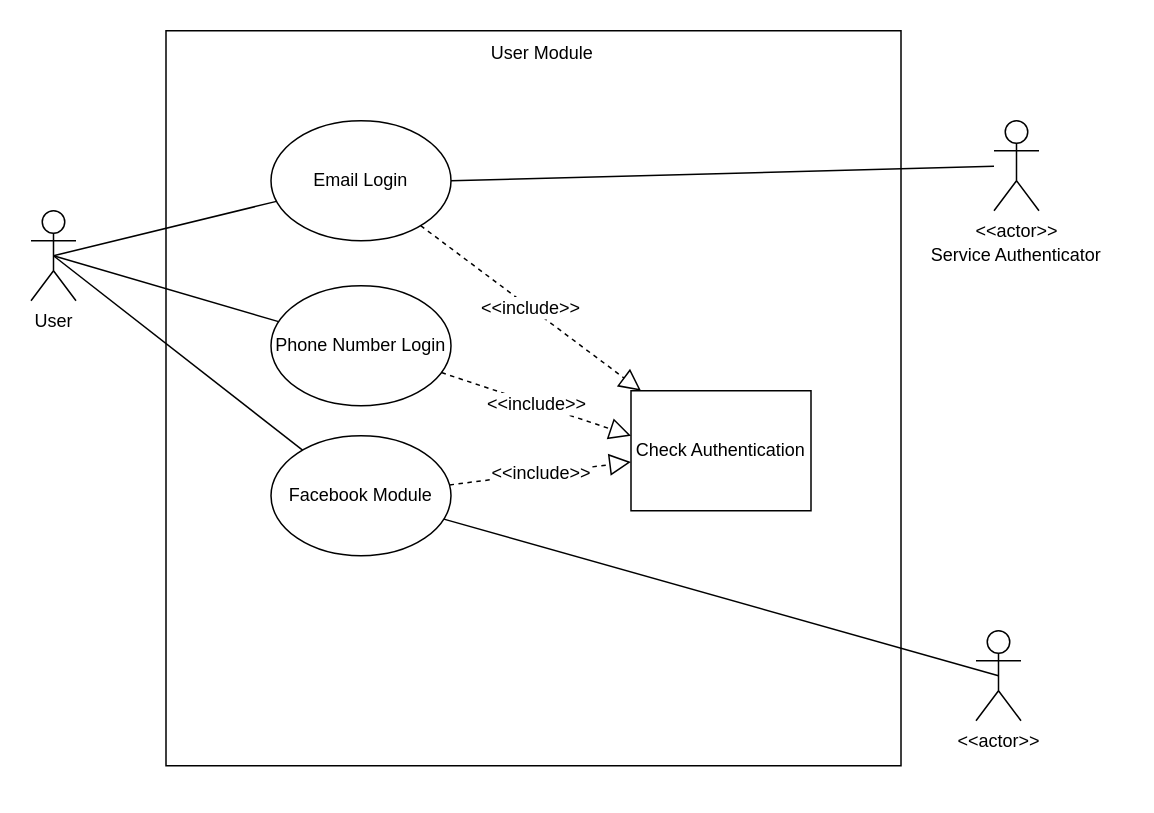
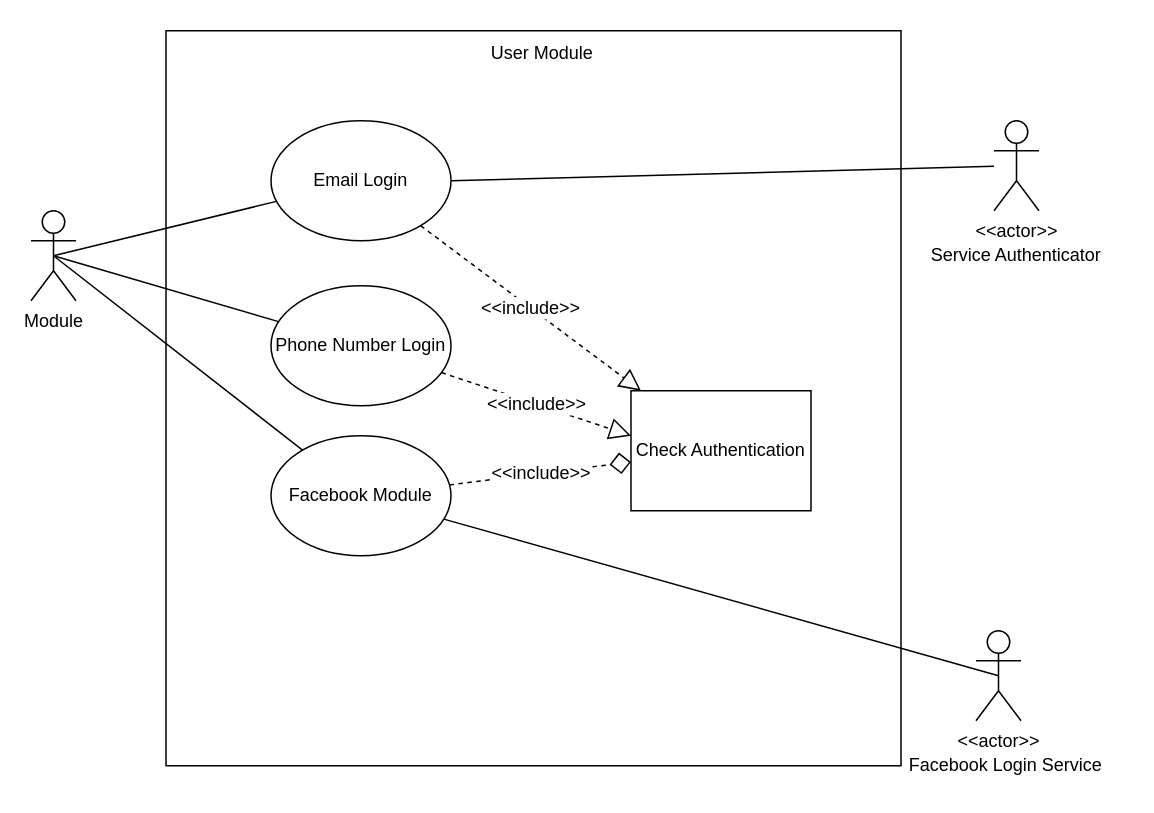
  <mxCell id="0" />
  <mxCell id="1" parent="0" />
- <mxCell id="2" value="User" style="shape=umlActor;verticalLabelPosition=bottom;labelBackgroundColor=#ffffff;verticalAlign=top;html=1;outlineConnect=0;" vertex="1" parent="1"><mxGeometry x="20" y="140" width="30" height="60" as="geometry" /></mxCell>
+ <mxCell id="2" value="Module" style="shape=umlActor;verticalLabelPosition=bottom;labelBackgroundColor=#ffffff;verticalAlign=top;html=1;outlineConnect=0;" vertex="1" parent="1"><mxGeometry x="20" y="140" width="30" height="60" as="geometry" /></mxCell>
  <mxCell id="3" value="" style="whiteSpace=wrap;html=1;aspect=fixed;" vertex="1" parent="1"><mxGeometry x="110" y="20" width="490" height="490" as="geometry" /></mxCell>
  <mxCell id="4" value="User Module" style="text;html=1;strokeColor=none;fillColor=none;align=center;verticalAlign=middle;whiteSpace=wrap;rounded=0;" vertex="1" parent="1"><mxGeometry x="312" y="20" width="98" height="30" as="geometry" /></mxCell>
  <mxCell id="5" value="Email Login&lt;span style=&quot;color: rgba(0 , 0 , 0 , 0) ; font-family: monospace ; font-size: 0px ; white-space: nowrap&quot;&gt;%3CmxGraphModel%3E%3Croot%3E%3CmxCell%20id%3D%220%22%2F%3E%3CmxCell%20id%3D%221%22%20parent%3D%220%22%2F%3E%3CmxCell%20id%3D%222%22%20value%3D%22Valid%20Login%22%20style%3D%22%22%20vertex%3D%221%22%20parent%3D%221%22%3E%3CmxGeometry%20x%3D%22530%22%20y%3D%22550%22%20width%3D%22110%22%20height%3D%2250%22%20as%3D%22geometry%22%2F%3E%3C%2FmxCell%3E%3C%2Froot%3E%3C%2FmxGraphModel%3E&lt;/span&gt;" style="ellipse;whiteSpace=wrap;html=1;" vertex="1" parent="1"><mxGeometry x="180" y="80" width="120" height="80" as="geometry" /></mxCell>
  <mxCell id="6" value="Phone Number Login&lt;span style=&quot;color: rgba(0 , 0 , 0 , 0) ; font-family: monospace ; font-size: 0px ; white-space: nowrap&quot;&gt;%3CmxGraphModel%3E%3Croot%3E%3CmxCell%20id%3D%220%22%2F%3E%3CmxCell%20id%3D%221%22%20parent%3D%220%22%2F%3E%3CmxCell%20id%3D%222%22%20value%3D%22Valid%20Login%22%20style%3D%22%22%20vertex%3D%221%22%20parent%3D%221%22%3E%3CmxGeometry%20x%3D%22530%22%20y%3D%22550%22%20width%3D%22110%22%20height%3D%2250%22%20as%3D%22geometry%22%2F%3E%3C%2FmxCell%3E%3C%2Froot%3E%3C%2FmxGraphModel%3E&lt;/span&gt;" style="ellipse;whiteSpace=wrap;html=1;" vertex="1" parent="1"><mxGeometry x="180" y="190" width="120" height="80" as="geometry" /></mxCell>
  <mxCell id="7" value="Facebook Module" style="ellipse;whiteSpace=wrap;html=1;" vertex="1" parent="1"><mxGeometry x="180" y="290" width="120" height="80" as="geometry" /></mxCell>
  <mxCell id="8" value="&amp;lt;&amp;lt;actor&amp;gt;&amp;gt;" style="shape=umlActor;verticalLabelPosition=bottom;labelBackgroundColor=#ffffff;verticalAlign=top;html=1;outlineConnect=0;" vertex="1" parent="1"><mxGeometry x="662" y="80" width="30" height="60" as="geometry" /></mxCell>
  <mxCell id="9" value="&amp;lt;&amp;lt;actor&amp;gt;&amp;gt;" style="shape=umlActor;verticalLabelPosition=bottom;labelBackgroundColor=#ffffff;verticalAlign=top;html=1;outlineConnect=0;" vertex="1" parent="1"><mxGeometry x="650" y="420" width="30" height="60" as="geometry" /></mxCell>
  <mxCell id="10" value="Service Authenticator" style="text;html=1;strokeColor=none;fillColor=none;align=center;verticalAlign=middle;whiteSpace=wrap;rounded=0;" vertex="1" parent="1"><mxGeometry x="607" y="160" width="140" height="20" as="geometry" /></mxCell>
+ <mxCell id="11" value="Facebook Login Service" style="text;html=1;strokeColor=none;fillColor=none;align=center;verticalAlign=middle;whiteSpace=wrap;rounded=0;" vertex="1" parent="1"><mxGeometry x="600" y="500" width="140" height="20" as="geometry" /></mxCell>
  <mxCell id="12" value="Check Authentication" style="whiteSpace=wrap;html=1;rounded=0;" vertex="1" parent="1"><mxGeometry x="420" y="260" width="120" height="80" as="geometry" /></mxCell>
  <mxCell id="13" value="&lt;span style=&quot;font-size: 12px&quot;&gt;&amp;lt;&amp;lt;include&amp;gt;&amp;gt;&lt;/span&gt;" style="endArrow=block;dashed=1;endFill=0;endSize=12;html=1;" edge="1" parent="1" source="5" target="12"><mxGeometry width="160" relative="1" as="geometry"><mxPoint x="250" y="280" as="sourcePoint" /><mxPoint x="410" y="280" as="targetPoint" /></mxGeometry></mxCell>
  <mxCell id="14" value="&lt;span style=&quot;font-size: 12px&quot;&gt;&amp;lt;&amp;lt;include&amp;gt;&amp;gt;&lt;/span&gt;" style="endArrow=block;dashed=1;endFill=0;endSize=12;html=1;entryX=0;entryY=0.375;entryDx=0;entryDy=0;entryPerimeter=0;" edge="1" parent="1" source="6" target="12"><mxGeometry width="160" relative="1" as="geometry"><mxPoint x="284.302" y="162.819" as="sourcePoint" /><mxPoint x="420" y="307" as="targetPoint" /></mxGeometry></mxCell>
- <mxCell id="15" value="&lt;span style=&quot;font-size: 12px&quot;&gt;&amp;lt;&amp;lt;include&amp;gt;&amp;gt;&lt;/span&gt;" style="endArrow=block;dashed=1;endFill=0;endSize=12;html=1;" edge="1" parent="1" source="7" target="12"><mxGeometry width="160" relative="1" as="geometry"><mxPoint x="300.498" y="261.602" as="sourcePoint" /><mxPoint x="400" y="317" as="targetPoint" /></mxGeometry></mxCell>
+ <mxCell id="15" value="&lt;span style=&quot;font-size: 12px&quot;&gt;&amp;lt;&amp;lt;include&amp;gt;&amp;gt;&lt;/span&gt;" style="endArrow=diamond;dashed=1;endFill=0;endSize=12;html=1;" edge="1" parent="1" source="7" target="12"><mxGeometry width="160" relative="1" as="geometry"><mxPoint x="300.498" y="261.602" as="sourcePoint" /><mxPoint x="400" y="317" as="targetPoint" /></mxGeometry></mxCell>
  <mxCell id="16" value="" style="endArrow=none;html=1;rounded=0;exitX=0.5;exitY=0.5;exitDx=0;exitDy=0;exitPerimeter=0;" edge="1" parent="1" source="2" target="5"><mxGeometry relative="1" as="geometry"><mxPoint x="75" y="165" as="sourcePoint" /><mxPoint x="410" y="280" as="targetPoint" /></mxGeometry></mxCell>
  <mxCell id="17" value="" style="endArrow=none;html=1;rounded=0;exitX=0.5;exitY=0.5;exitDx=0;exitDy=0;exitPerimeter=0;" edge="1" parent="1" source="2" target="6"><mxGeometry relative="1" as="geometry"><mxPoint x="100" y="175.455" as="sourcePoint" /><mxPoint x="195.378" y="146.552" as="targetPoint" /></mxGeometry></mxCell>
  <mxCell id="18" value="" style="endArrow=none;html=1;rounded=0;exitX=0.5;exitY=0.5;exitDx=0;exitDy=0;exitPerimeter=0;" edge="1" parent="1" source="2" target="7"><mxGeometry relative="1" as="geometry"><mxPoint x="85" y="180" as="sourcePoint" /><mxPoint x="197.326" y="220.846" as="targetPoint" /></mxGeometry></mxCell>
  <mxCell id="19" value="" style="endArrow=none;html=1;rounded=0;exitX=1;exitY=0.5;exitDx=0;exitDy=0;" edge="1" parent="1" source="5" target="8"><mxGeometry relative="1" as="geometry"><mxPoint x="85" y="175" as="sourcePoint" /><mxPoint x="194.467" y="145.145" as="targetPoint" /></mxGeometry></mxCell>
  <mxCell id="20" value="" style="endArrow=none;html=1;rounded=0;entryX=0.5;entryY=0.5;entryDx=0;entryDy=0;entryPerimeter=0;" edge="1" parent="1" source="7" target="9"><mxGeometry relative="1" as="geometry"><mxPoint x="310" y="130" as="sourcePoint" /><mxPoint x="672" y="120.398" as="targetPoint" /></mxGeometry></mxCell>
